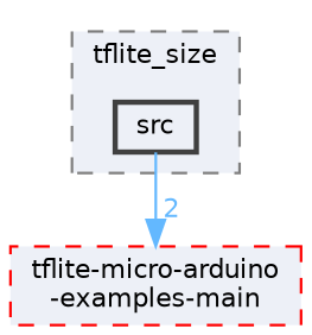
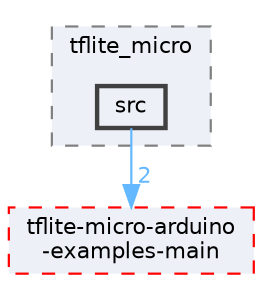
  digraph {
    compound=true
    node [fillcolor="#edf0f7" fontname=Helvetica fontsize=10 shape=box]
    n1 [color=grey25 height=0.2 label=src style="filled,bold" width=0.4]
    n2 [color=red height=0.2 label="tflite-micro-arduino\l-examples-main" style="filled,dashed" width=0.4]
    subgraph cluster_1 {
      bgcolor="#edf0f7"
      fontname=Helvetica
      fontsize=10
-     label=tflite_size
+     label=tflite_micro
      pencolor=grey50
      style="filled,dashed"
      n1
    }
    n1 -> n2 [color=steelblue1 fontcolor=steelblue1 fontname=Helvetica fontsize=10 headlabel=2 labeldistance=1.5 labelfontname=Helvetica labelfontsize=10]
  }
